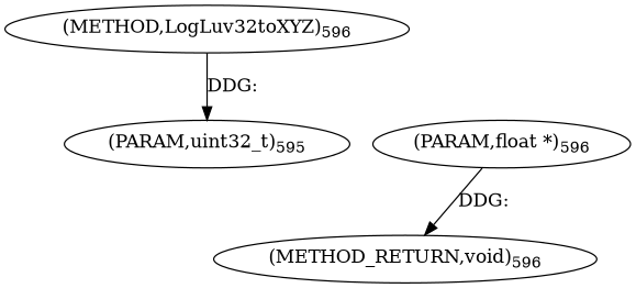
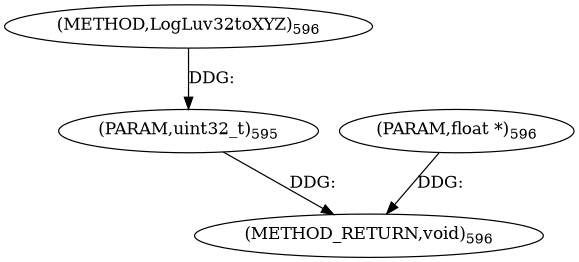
  digraph {
    n1 [label=<(METHOD,LogLuv32toXYZ)<SUB>596</SUB>>]
    n2 [label=<(PARAM,uint32_t)<SUB>595</SUB>>]
    n3 [label=<(METHOD_RETURN,void)<SUB>596</SUB>>]
    n4 [label=<(PARAM,float *)<SUB>596</SUB>>]
    n1 -> n2 [label="DDG: "]
+   n2 -> n3 [label="DDG: "]
    n4 -> n3 [label="DDG: "]
  }
